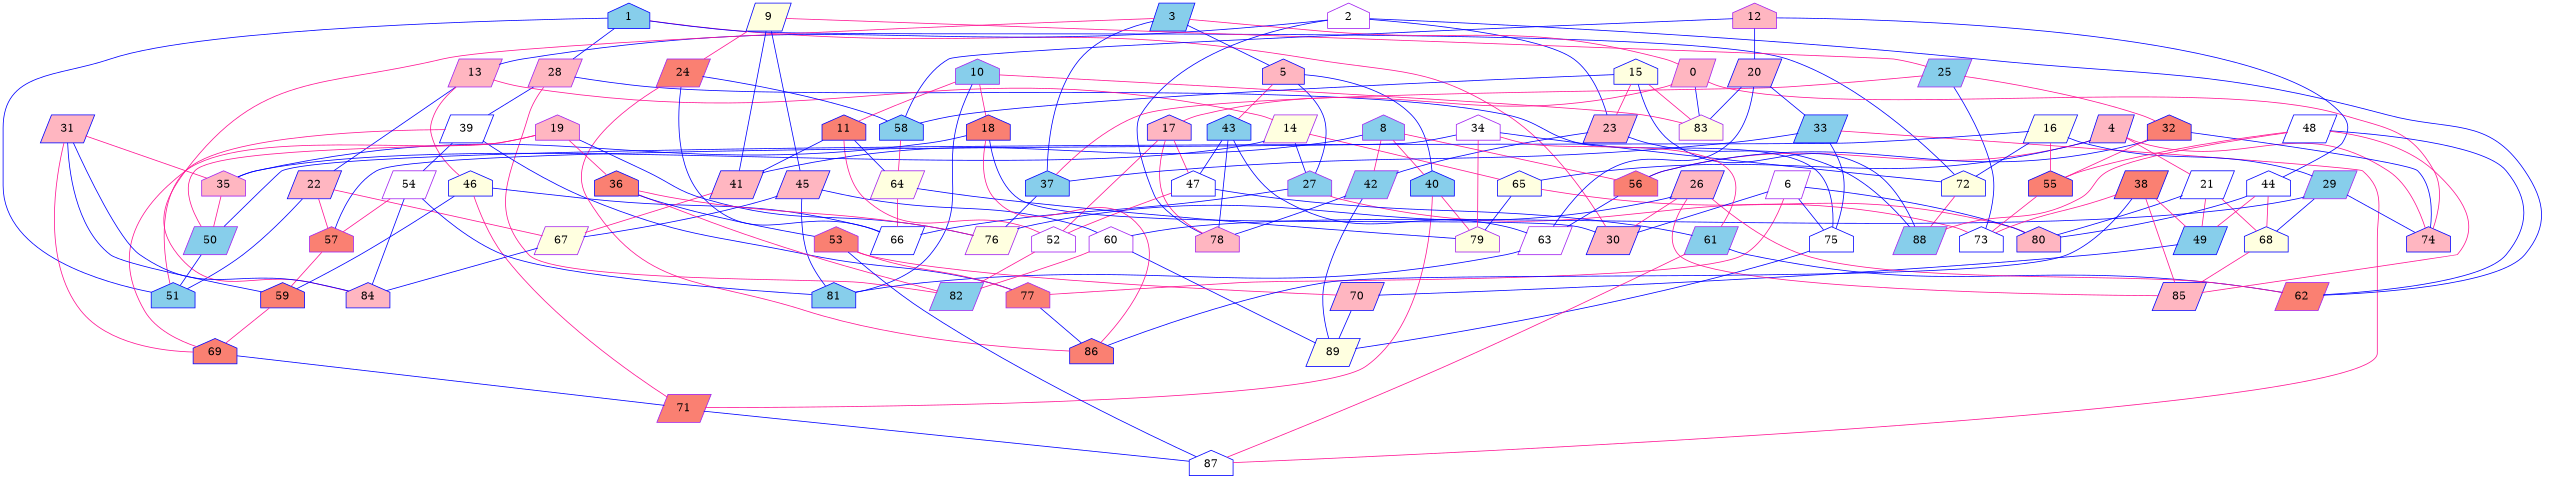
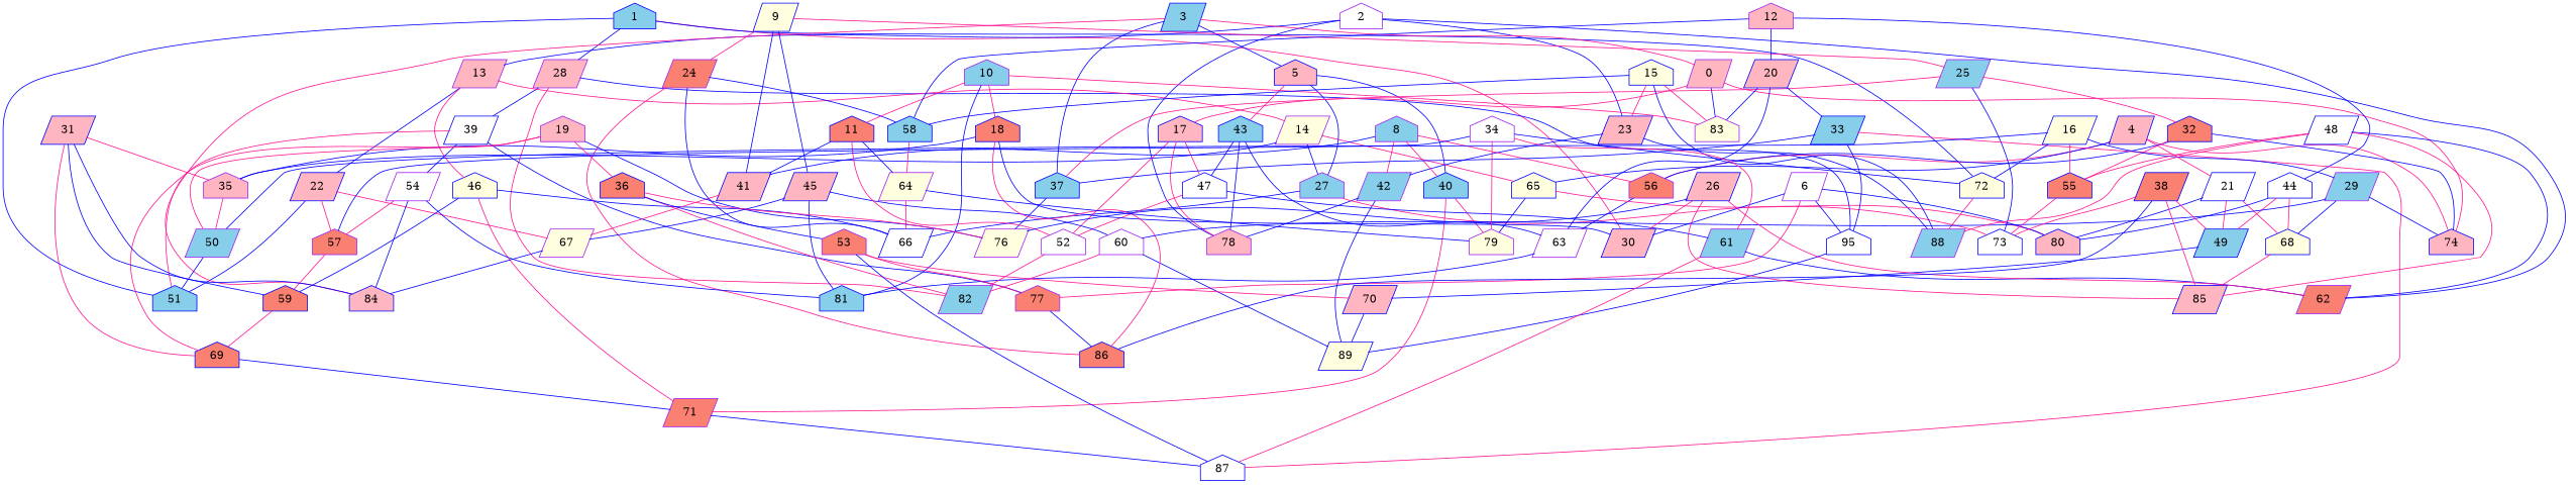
  graph {
    node [color=blue fillcolor=lightpink shape=house style=filled]
    edge [color=blue]
    1 [fillcolor=skyblue]
    28 [color=purple shape=parallelogram]
    30 [shape=parallelogram]
    51 [fillcolor=skyblue]
    72 [fillcolor=lightyellow]
-   75 [fillcolor=white]
+   75 [fillcolor=white label=95]
    39 [fillcolor=white shape=parallelogram]
    82 [color=purple fillcolor=skyblue shape=parallelogram]
    88 [color=purple fillcolor=skyblue shape=parallelogram]
    2 [color=purple fillcolor=white]
    13 [color=purple shape=parallelogram]
    23 [shape=parallelogram]
    62 [color=purple fillcolor=salmon shape=parallelogram]
    78 [color=purple]
    14 [color=purple fillcolor=lightyellow shape=parallelogram]
    22 [shape=parallelogram]
    46 [fillcolor=lightyellow]
    42 [color=purple fillcolor=skyblue shape=parallelogram]
    3 [fillcolor=skyblue shape=parallelogram]
    5
    n21 [color=purple label=0 shape=parallelogram]
    37 [fillcolor=skyblue]
    84
    27 [color=purple fillcolor=skyblue]
    40 [fillcolor=skyblue]
    43 [fillcolor=skyblue]
    74
    17
    83 [color=purple fillcolor=lightyellow]
    76 [color=purple fillcolor=lightyellow shape=parallelogram]
    4 [shape=parallelogram]
    21 [fillcolor=white shape=parallelogram]
    56 [color=purple fillcolor=salmon]
    65 [fillcolor=lightyellow]
    80
    49 [fillcolor=skyblue shape=parallelogram]
    68 [fillcolor=lightyellow]
    63 [color=purple fillcolor=white shape=parallelogram]
    79 [color=purple fillcolor=lightyellow]
    66 [fillcolor=white shape=parallelogram]
    73 [fillcolor=white]
    71 [color=purple fillcolor=salmon shape=parallelogram]
    47 [fillcolor=white]
    6 [color=purple fillcolor=white shape=parallelogram]
    77 [color=purple fillcolor=salmon]
    89 [fillcolor=lightyellow shape=parallelogram]
    86 [fillcolor=salmon]
    52 [color=purple fillcolor=white]
    8 [color=purple fillcolor=skyblue]
    41 [shape=parallelogram]
    67 [color=purple fillcolor=lightyellow shape=parallelogram]
    9 [fillcolor=lightyellow shape=parallelogram]
    24 [color=purple fillcolor=salmon shape=parallelogram]
    25 [color=purple fillcolor=skyblue shape=parallelogram]
    45 [shape=parallelogram]
    58 [fillcolor=skyblue]
    32 [fillcolor=salmon]
    81 [fillcolor=skyblue]
    60 [color=purple fillcolor=white]
    10 [color=purple fillcolor=skyblue]
    11 [fillcolor=salmon]
    18 [fillcolor=salmon]
    64 [color=purple fillcolor=lightyellow shape=parallelogram]
    35 [color=purple]
    12 [color=purple]
    20 [shape=parallelogram]
    44 [fillcolor=white]
    33 [fillcolor=skyblue shape=parallelogram]
    70 [shape=parallelogram]
    57 [color=purple fillcolor=salmon]
    59 [fillcolor=salmon]
    50 [color=purple fillcolor=skyblue shape=parallelogram]
    15 [fillcolor=lightyellow]
    16 [fillcolor=lightyellow shape=parallelogram]
    29 [color=purple fillcolor=skyblue shape=parallelogram]
    55 [fillcolor=salmon]
    61 [color=purple fillcolor=skyblue shape=parallelogram]
    19 [color=purple]
    36 [fillcolor=salmon]
    69 [fillcolor=salmon]
    53 [color=purple fillcolor=salmon]
    87 [fillcolor=white]
    85 [shape=parallelogram]
    26 [shape=parallelogram]
    54 [color=purple fillcolor=white shape=parallelogram]
    31 [shape=parallelogram]
    34 [color=purple fillcolor=white]
    38 [fillcolor=salmon shape=parallelogram]
    48 [fillcolor=white shape=parallelogram]
    1 -- 28
    1 -- 30 [color=deeppink]
    1 -- 51
    1 -- 72
    28 -- 75
    28 -- 39
    28 -- 82 [color=deeppink]
    72 -- 88 [color=deeppink]
    75 -- 89
    39 -- 51 [color=deeppink]
    39 -- 77
    39 -- 54
    2 -- 13
    2 -- 23
    2 -- 62
    2 -- 78
    13 -- 14 [color=deeppink]
    13 -- 22
    13 -- 46 [color=deeppink]
    23 -- 88
    23 -- 42
    14 -- 27
    14 -- 65 [color=deeppink]
    14 -- 35
    22 -- 51
    22 -- 67 [color=deeppink]
    22 -- 57 [color=deeppink]
    46 -- 66
    46 -- 71 [color=deeppink]
    46 -- 59
    42 -- 78
    42 -- 89
    3 -- 5
    3 -- n21 [color=deeppink]
    3 -- 37
    3 -- 84 [color=deeppink]
    5 -- 27
    5 -- 40
    5 -- 43 [color=deeppink]
    n21 -- 74 [color=deeppink]
    n21 -- 17 [color=deeppink]
    n21 -- 83
    37 -- 76
    27 -- 66
    27 -- 73 [color=deeppink]
    40 -- 79 [color=deeppink]
    40 -- 71 [color=deeppink]
    43 -- 78
    43 -- 63
    43 -- 47
    17 -- 78 [color=deeppink]
    17 -- 47 [color=deeppink]
    17 -- 52 [color=deeppink]
    4 -- 74 [color=deeppink]
    4 -- 21 [color=deeppink]
    4 -- 56 [color=deeppink]
    4 -- 65
    21 -- 80
    21 -- 49 [color=deeppink]
    21 -- 68 [color=deeppink]
    56 -- 63
    65 -- 80 [color=deeppink]
    65 -- 79
    49 -- 70
    68 -- 85 [color=deeppink]
    63 -- 81
    71 -- 87
    47 -- 52 [color=deeppink]
    47 -- 61
    6 -- 30
    6 -- 75
    6 -- 80
    6 -- 77 [color=deeppink]
    77 -- 86
    52 -- 82 [color=deeppink]
    8 -- 42 [color=deeppink]
    8 -- 40 [color=deeppink]
    8 -- 56 [color=deeppink]
    8 -- 41
    41 -- 67 [color=deeppink]
    67 -- 84
    9 -- 41
    9 -- 24 [color=deeppink]
    9 -- 25 [color=deeppink]
    9 -- 45
    24 -- 66
    24 -- 86 [color=deeppink]
    24 -- 58
    25 -- 37 [color=deeppink]
    25 -- 73
    25 -- 32 [color=deeppink]
    45 -- 67
    45 -- 81
    45 -- 60
    58 -- 64 [color=deeppink]
    32 -- 74
    32 -- 56
    32 -- 55 [color=deeppink]
    60 -- 82 [color=deeppink]
    60 -- 89
    10 -- 83 [color=deeppink]
    10 -- 81
    10 -- 11 [color=deeppink]
    10 -- 18 [color=deeppink]
    11 -- 52 [color=deeppink]
    11 -- 41
    11 -- 64
    18 -- 30
    18 -- 86 [color=deeppink]
    18 -- 35
    64 -- 79
    64 -- 66 [color=deeppink]
    35 -- 50 [color=deeppink]
    12 -- 58
    12 -- 20
    12 -- 44
    20 -- 83
    20 -- 63
    20 -- 33
    44 -- 80
    44 -- 49 [color=deeppink]
    44 -- 68 [color=deeppink]
    33 -- 75
    33 -- 37
    33 -- 87 [color=deeppink]
    70 -- 89
    57 -- 59 [color=deeppink]
    59 -- 69 [color=deeppink]
    50 -- 51
    15 -- 88
    15 -- 23 [color=deeppink]
    15 -- 83 [color=deeppink]
    15 -- 58
    16 -- 72
    16 -- 50
    16 -- 29
    16 -- 55 [color=deeppink]
    29 -- 74
    29 -- 68
    29 -- 60
    55 -- 73 [color=deeppink]
    61 -- 62
    61 -- 87 [color=deeppink]
    19 -- 76
    19 -- 50 [color=deeppink]
    19 -- 36 [color=deeppink]
    19 -- 69 [color=deeppink]
    36 -- 82 [color=deeppink]
    36 -- 76 [color=deeppink]
    36 -- 53
    69 -- 71
    53 -- 77 [color=deeppink]
    53 -- 70 [color=deeppink]
    53 -- 87
    26 -- 30 [color=deeppink]
    26 -- 62 [color=deeppink]
    26 -- 76
    26 -- 85 [color=deeppink]
    54 -- 84
    54 -- 81
    54 -- 57 [color=deeppink]
    31 -- 84
    31 -- 35 [color=deeppink]
    31 -- 59
    31 -- 69 [color=deeppink]
    34 -- 72
    34 -- 79 [color=deeppink]
    34 -- 57
    34 -- 61 [color=deeppink]
    38 -- 49 [color=deeppink]
    38 -- 73 [color=deeppink]
    38 -- 86
    38 -- 85 [color=deeppink]
    48 -- 88 [color=deeppink]
    48 -- 62
    48 -- 55 [color=deeppink]
    48 -- 85 [color=deeppink]
  }
